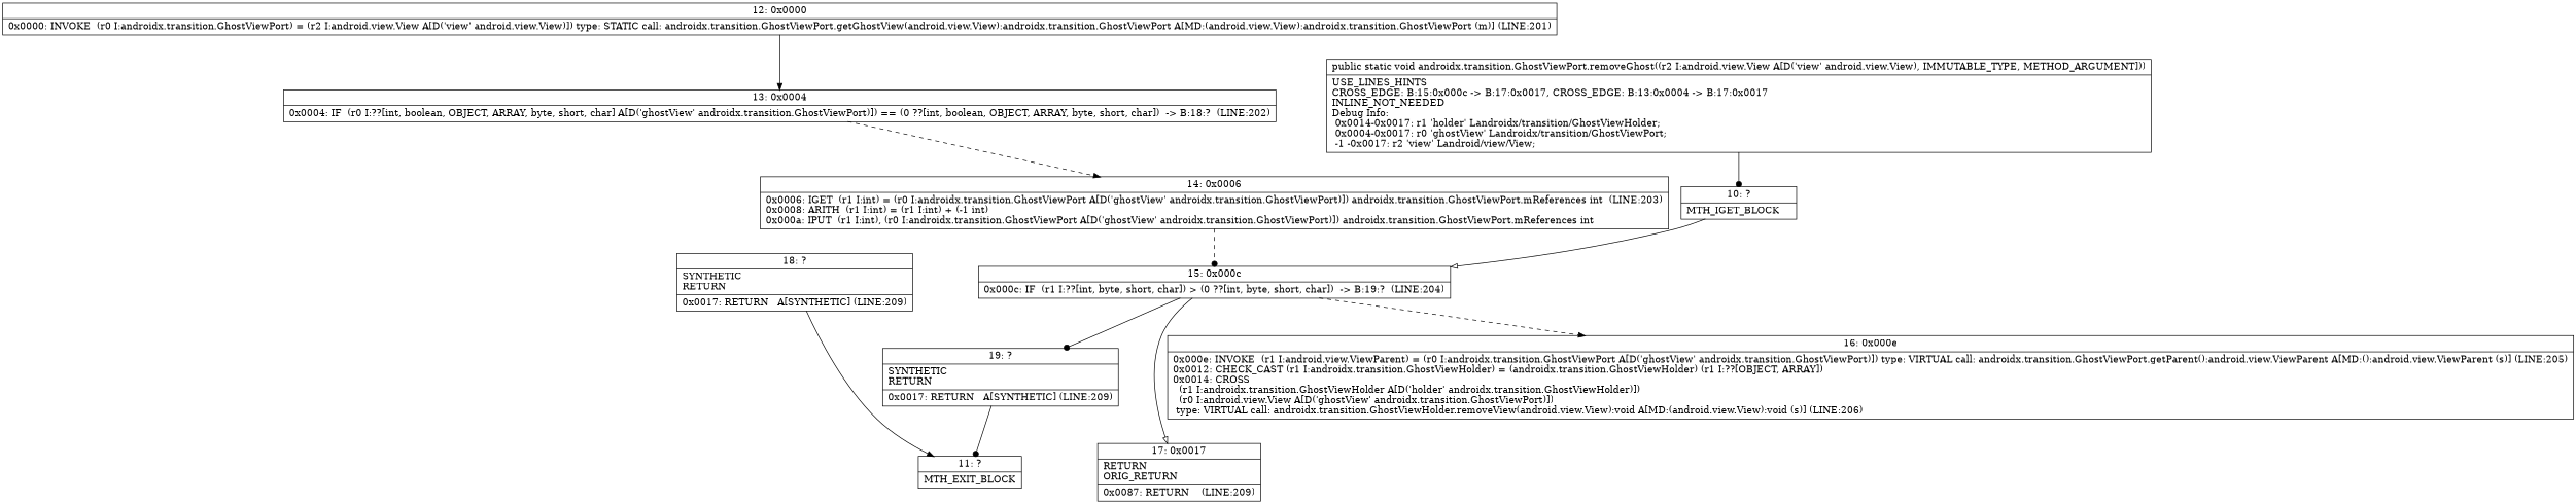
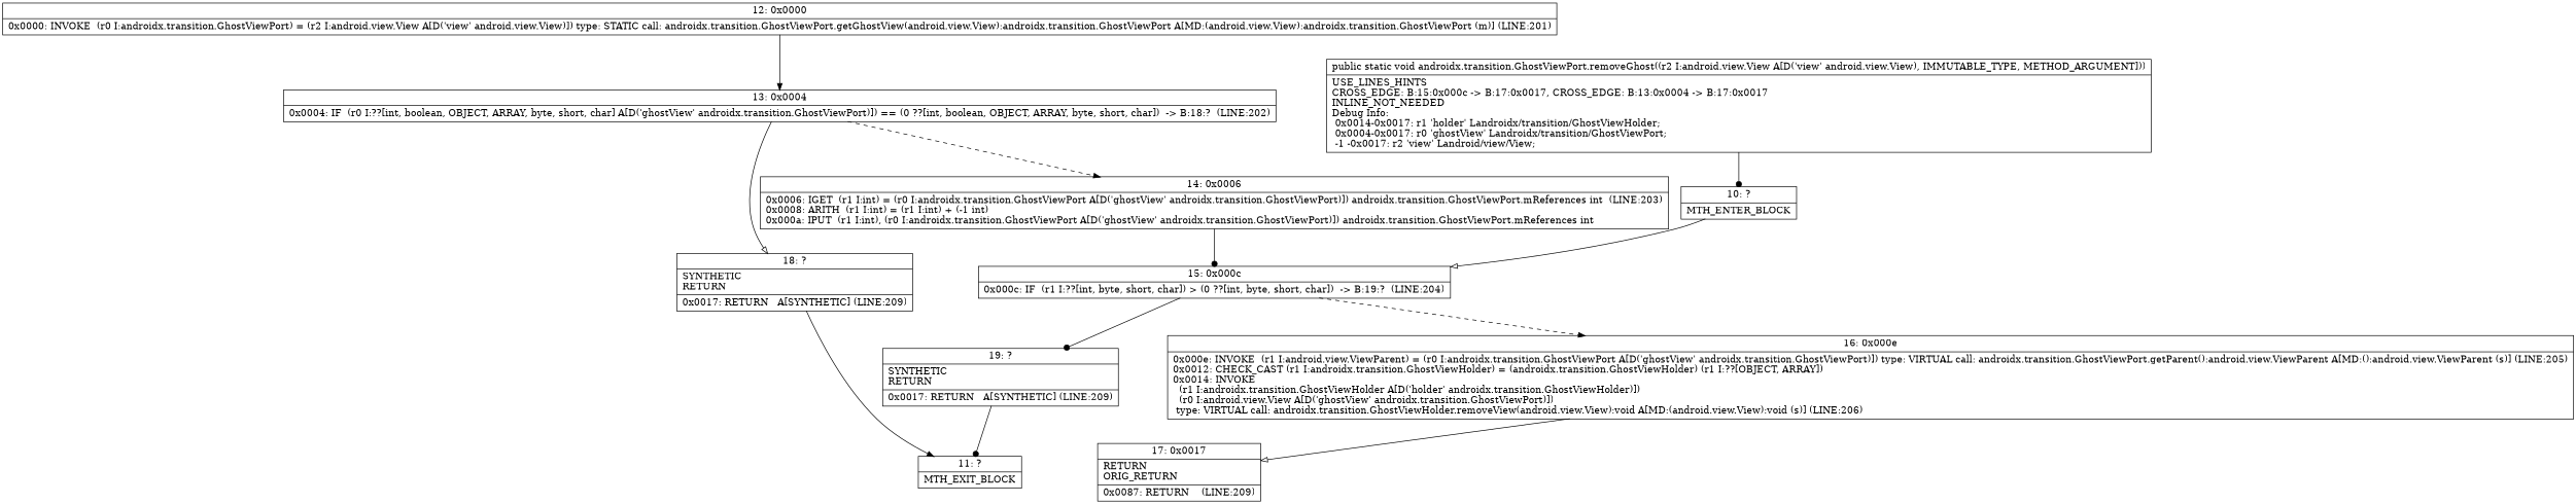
  digraph {
    node [shape=record]
    edge [arrowhead=normal]
-   n1 [label="{10\:\ ?|MTH_IGET_BLOCK\l}"]
+   n1 [label="{10\:\ ?|MTH_ENTER_BLOCK\l}"]
    n2 [label="{15\:\ 0x000c|0x000c: IF  (r1 I:??[int, byte, short, char]) \> (0 ??[int, byte, short, char])  \-\> B:19:?  (LINE:204)\l}"]
    n3 [label="{12\:\ 0x0000|0x0000: INVOKE  (r0 I:androidx.transition.GhostViewPort) = (r2 I:android.view.View A[D('view' android.view.View)]) type: STATIC call: androidx.transition.GhostViewPort.getGhostView(android.view.View):androidx.transition.GhostViewPort A[MD:(android.view.View):androidx.transition.GhostViewPort (m)] (LINE:201)\l}"]
    n4 [label="{13\:\ 0x0004|0x0004: IF  (r0 I:??[int, boolean, OBJECT, ARRAY, byte, short, char] A[D('ghostView' androidx.transition.GhostViewPort)]) == (0 ??[int, boolean, OBJECT, ARRAY, byte, short, char])  \-\> B:18:?  (LINE:202)\l}"]
    n5 [label="{14\:\ 0x0006|0x0006: IGET  (r1 I:int) = (r0 I:androidx.transition.GhostViewPort A[D('ghostView' androidx.transition.GhostViewPort)]) androidx.transition.GhostViewPort.mReferences int  (LINE:203)\l0x0008: ARITH  (r1 I:int) = (r1 I:int) + (\-1 int) \l0x000a: IPUT  (r1 I:int), (r0 I:androidx.transition.GhostViewPort A[D('ghostView' androidx.transition.GhostViewPort)]) androidx.transition.GhostViewPort.mReferences int \l}"]
    n6 [label="{18\:\ ?|SYNTHETIC\lRETURN\l|0x0017: RETURN   A[SYNTHETIC] (LINE:209)\l}"]
    n7 [label="{11\:\ ?|MTH_EXIT_BLOCK\l}"]
-   n8 [label="{16\:\ 0x000e|0x000e: INVOKE  (r1 I:android.view.ViewParent) = (r0 I:androidx.transition.GhostViewPort A[D('ghostView' androidx.transition.GhostViewPort)]) type: VIRTUAL call: androidx.transition.GhostViewPort.getParent():android.view.ViewParent A[MD:():android.view.ViewParent (s)] (LINE:205)\l0x0012: CHECK_CAST (r1 I:androidx.transition.GhostViewHolder) = (androidx.transition.GhostViewHolder) (r1 I:??[OBJECT, ARRAY]) \l0x0014: CROSS  \l  (r1 I:androidx.transition.GhostViewHolder A[D('holder' androidx.transition.GhostViewHolder)])\l  (r0 I:android.view.View A[D('ghostView' androidx.transition.GhostViewPort)])\l type: VIRTUAL call: androidx.transition.GhostViewHolder.removeView(android.view.View):void A[MD:(android.view.View):void (s)] (LINE:206)\l}"]
+   n8 [label="{16\:\ 0x000e|0x000e: INVOKE  (r1 I:android.view.ViewParent) = (r0 I:androidx.transition.GhostViewPort A[D('ghostView' androidx.transition.GhostViewPort)]) type: VIRTUAL call: androidx.transition.GhostViewPort.getParent():android.view.ViewParent A[MD:():android.view.ViewParent (s)] (LINE:205)\l0x0012: CHECK_CAST (r1 I:androidx.transition.GhostViewHolder) = (androidx.transition.GhostViewHolder) (r1 I:??[OBJECT, ARRAY]) \l0x0014: INVOKE  \l  (r1 I:androidx.transition.GhostViewHolder A[D('holder' androidx.transition.GhostViewHolder)])\l  (r0 I:android.view.View A[D('ghostView' androidx.transition.GhostViewPort)])\l type: VIRTUAL call: androidx.transition.GhostViewHolder.removeView(android.view.View):void A[MD:(android.view.View):void (s)] (LINE:206)\l}"]
    n9 [label="{19\:\ ?|SYNTHETIC\lRETURN\l|0x0017: RETURN   A[SYNTHETIC] (LINE:209)\l}"]
    n10 [label="{17\:\ 0x0017|RETURN\lORIG_RETURN\l|0x0087: RETURN    (LINE:209)\l}"]
    n11 [label="{public static void androidx.transition.GhostViewPort.removeGhost((r2 I:android.view.View A[D('view' android.view.View), IMMUTABLE_TYPE, METHOD_ARGUMENT]))  | USE_LINES_HINTS\lCROSS_EDGE: B:15:0x000c \-\> B:17:0x0017, CROSS_EDGE: B:13:0x0004 \-\> B:17:0x0017\lINLINE_NOT_NEEDED\lDebug Info:\l  0x0014\-0x0017: r1 'holder' Landroidx\/transition\/GhostViewHolder;\l  0x0004\-0x0017: r0 'ghostView' Landroidx\/transition\/GhostViewPort;\l  \-1 \-0x0017: r2 'view' Landroid\/view\/View;\l}"]
    n1 -> n2 [arrowhead=onormal]
    n2 -> n8 [style=dashed]
    n2 -> n9 [arrowhead=dot]
    n3 -> n4
    n4 -> n5 [style=dashed]
-   n5 -> n2 [arrowhead=dot style=dashed]
+   n4 -> n6 [arrowhead=onormal]
+   n5 -> n2 [arrowhead=dot]
    n6 -> n7
-   n2 -> n10 [arrowhead=onormal]
+   n8 -> n10 [arrowhead=onormal]
    n9 -> n7 [arrowhead=dot]
    n11 -> n1 [arrowhead=dot]
  }
